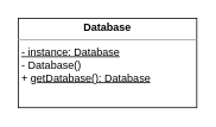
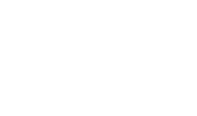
  <mxCell id="0" />
  <mxCell id="1" parent="0" />
- <mxCell id="2" value="&lt;p style=&quot;margin:0px;margin-top:4px;text-align:center;&quot;&gt;&lt;b&gt;Database&lt;/b&gt;&lt;/p&gt;&lt;hr size=&quot;1&quot;&gt;&lt;p style=&quot;margin:0px;margin-left:4px;&quot;&gt;&lt;/p&gt;&lt;p style=&quot;margin:0px;margin-left:4px;&quot;&gt;&lt;u&gt;- instance: Database&lt;/u&gt;&lt;/p&gt;&lt;p style=&quot;margin:0px;margin-left:4px;&quot;&gt;- Database()&lt;/p&gt;&lt;p style=&quot;margin:0px;margin-left:4px;&quot;&gt;+ &lt;u&gt;getDatabase(): Database&lt;/u&gt;&lt;/p&gt;" style="verticalAlign=top;align=left;overflow=fill;fontSize=12;fontFamily=Helvetica;html=1;" parent="1" vertex="1"><mxGeometry x="20" y="20" width="200" height="100" as="geometry" /></mxCell>
